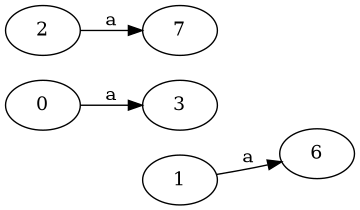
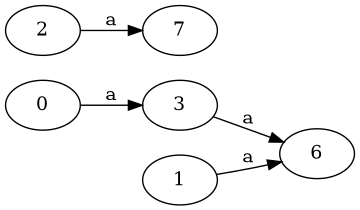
  strict digraph {
    rankdir=LR
    0
    3
    6
    1
    2
    7
    0 -> 3 [label=a]
+   3 -> 6 [label=a]
    1 -> 6 [label=a]
    2 -> 7 [label=a]
  }
